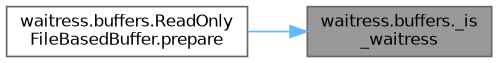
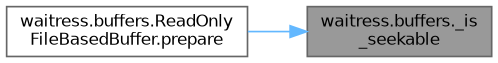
  digraph {
    rankdir=RL
    node [fontname=Helvetica fontsize=10 shape=box style=filled]
-   n1 [color=gray40 fillcolor=grey60 fontcolor=black height=0.2 label="waitress.buffers._is\l_waitress" width=0.4]
+   n1 [color=gray40 fillcolor=grey60 fontcolor=black height=0.2 label="waitress.buffers._is\l_seekable" width=0.4]
    n2 [color=grey40 fillcolor=white height=0.2 label="waitress.buffers.ReadOnly\lFileBasedBuffer.prepare" width=0.4]
    n1 -> n2 [color=steelblue1 dir=back fontname=Helvetica fontsize=10 labelfontname=Helvetica labelfontsize=10 style=solid]
  }
